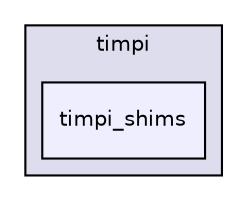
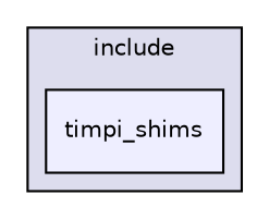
  digraph {
    compound=true
    rankdir=LR
    n1 [fillcolor="#eeeeff" fontname=Helvetica fontsize=10 label=timpi_shims pencolor=black shape=box style=filled]
    subgraph cluster_1 {
      bgcolor="#ddddee"
      fontname=Helvetica
      fontsize=10
-     label=timpi
+     label=include
      pencolor=black
      n1
    }
  }
